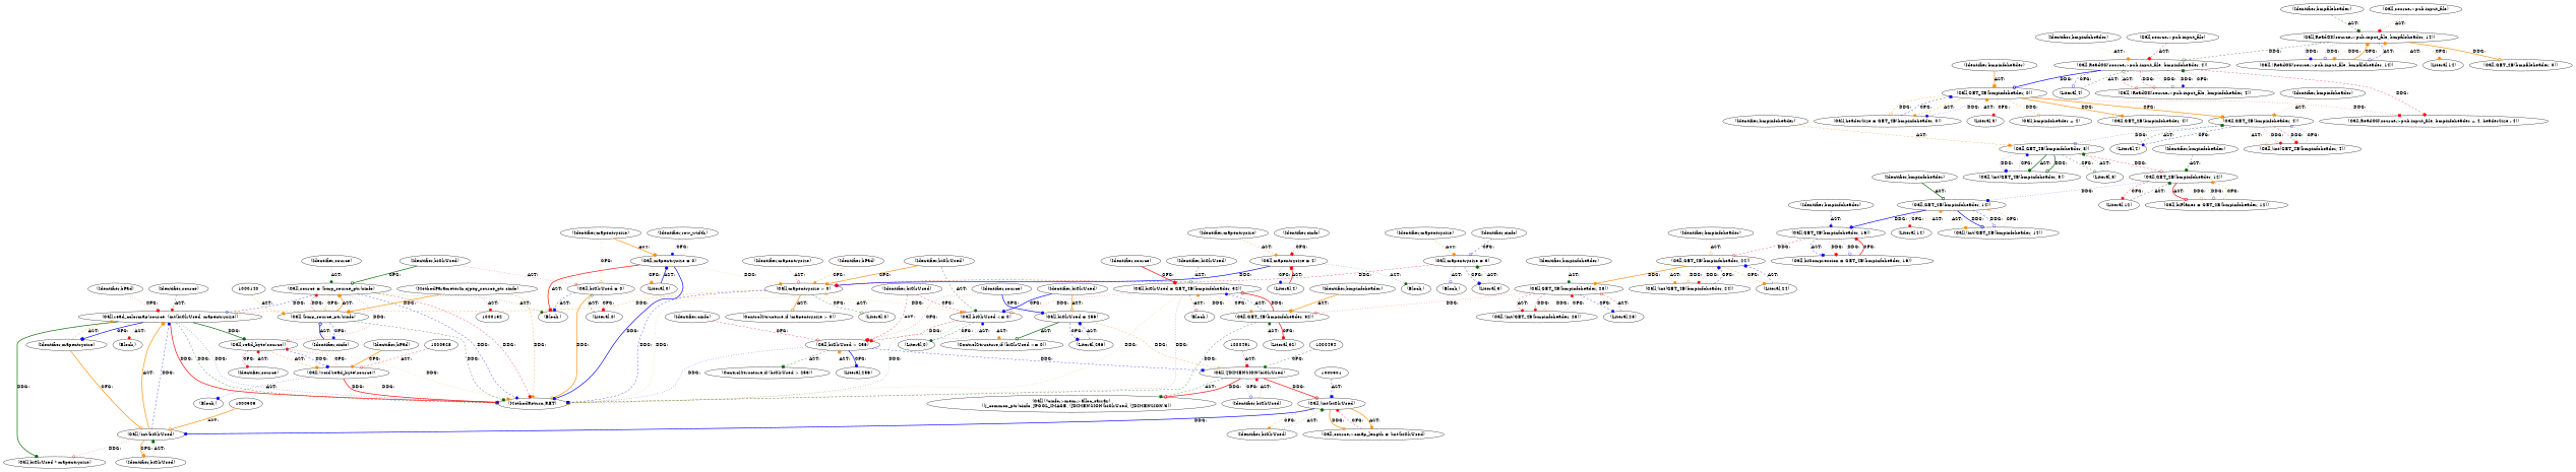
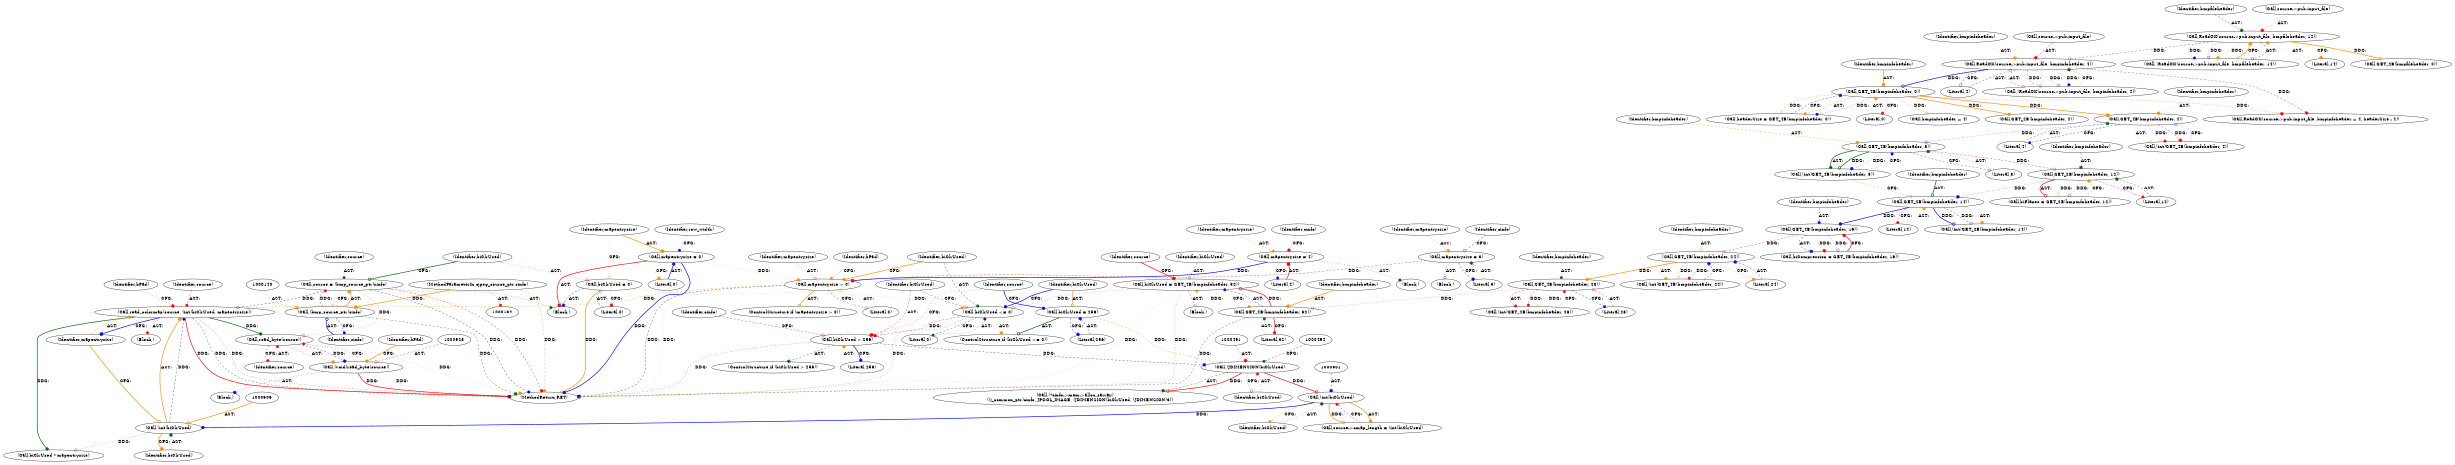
  digraph {
    edge [arrowhead=box color=darkorange style=dashed]
    n1 [label="(Call,read_byte(source))"]
    n2 [label="(Call,(void)read_byte(source))"]
    n3 [label="(Identifier,source)"]
    n4 [label="(MethodReturn,RET)"]
    n5 [label="(Block,)"]
    n6 [label="(Call,read_colormap(source, (int)biClrUsed, mapentrysize))"]
    n7 [label="(Call,biClrUsed * mapentrysize)"]
    n8 [label="(Block,)"]
    n9 [label="(Identifier,mapentrysize)"]
    n10 [label="(Call,(int)biClrUsed)"]
    n11 [label="(Call,source = (bmp_source_ptr)sinfo)"]
    n12 [label="(Call,(bmp_source_ptr)sinfo)"]
    n13 [label="(Block,)"]
    n14 [label="(Identifier,sinfo)"]
    n15 [label="(MethodParameterIn,cjpeg_source_ptr sinfo)"]
    1000132
    n17 [label="(Identifier,biClrUsed)"]
    n18 [label="(Call,(int)biClrUsed)"]
    n19 [label="(Identifier,biClrUsed)"]
    n20 [label="(Call,source->cmap_length = (int)biClrUsed)"]
    n21 [label="(Call,(JDIMENSION)biClrUsed)"]
    n22 [label="(Call,(*cinfo->mem->alloc_sarray)\n       ((j_common_ptr)cinfo, JPOOL_IMAGE, (JDIMENSION)biClrUsed, (JDIMENSION)3))"]
    n23 [label="(Identifier,biClrUsed)"]
    n24 [label="(Call,biClrUsed > 256)"]
    n25 [label="(Literal,256)"]
    n26 [label="(ControlStructure,if (biClrUsed > 256))"]
    n27 [label="(Call,biClrUsed <= 0)"]
    n28 [label="(Literal,0)"]
    n29 [label="(ControlStructure,if (biClrUsed <= 0))"]
    n30 [label="(Call,biClrUsed = GET_4B(bmpinfoheader, 32))"]
    n31 [label="(Call,GET_4B(bmpinfoheader, 32))"]
    n32 [label="(Block,)"]
    n33 [label="(Literal,32)"]
    n34 [label="(Call,GET_4B(bmpinfoheader, 28))"]
    n35 [label="(Call,(int)GET_4B(bmpinfoheader, 28))"]
    n36 [label="(Literal,28)"]
    n37 [label="(Call,GET_4B(bmpinfoheader, 24))"]
    n38 [label="(Call,(int)GET_4B(bmpinfoheader, 24))"]
    n39 [label="(Literal,24)"]
    n40 [label="(Call,GET_4B(bmpinfoheader, 16))"]
    n41 [label="(Call,biCompression = GET_4B(bmpinfoheader, 16))"]
    n42 [label="(Call,GET_2B(bmpinfoheader, 14))"]
    n43 [label="(Literal,14)"]
    n44 [label="(Call,(int)GET_2B(bmpinfoheader, 14))"]
    n45 [label="(Call,GET_2B(bmpinfoheader, 12))"]
    n46 [label="(Literal,12)"]
    n47 [label="(Call,biPlanes = GET_2B(bmpinfoheader, 12))"]
    n48 [label="(Call,GET_4B(bmpinfoheader, 8))"]
    n49 [label="(Call,(int)GET_4B(bmpinfoheader, 8))"]
    n50 [label="(Literal,8)"]
    n51 [label="(Call,GET_4B(bmpinfoheader, 4))"]
    n52 [label="(Literal,4)"]
    n53 [label="(Call,(int)GET_4B(bmpinfoheader, 4))"]
    n54 [label="(Call,GET_4B(bmpinfoheader, 0))"]
    n55 [label="(Call,headerSize = GET_4B(bmpinfoheader, 0))"]
    n56 [label="(Call,GET_2B(bmpinfoheader, 4))"]
    n57 [label="(Literal,0)"]
    n58 [label="(Call,ReadOK(source->pub.input_file, bmpinfoheader + 4, headerSize - 4))"]
    n59 [label="(Call,bmpinfoheader + 4)"]
    n60 [label="(Call,ReadOK(source->pub.input_file, bmpinfoheader, 4))"]
    n61 [label="(Literal,4)"]
    n62 [label="(Call,!ReadOK(source->pub.input_file, bmpinfoheader, 4))"]
    n63 [label="(Call,ReadOK(source->pub.input_file, bmpfileheader, 14))"]
    n64 [label="(Call,GET_2B(bmpfileheader, 0))"]
    n65 [label="(Literal,14)"]
    n66 [label="(Call,!ReadOK(source->pub.input_file, bmpfileheader, 14))"]
    n67 [label="(Call,biClrUsed = 0)"]
    n68 [label="(Literal,0)"]
    n69 [label="(Call,biClrUsed = 256)"]
    n70 [label="(Literal,256)"]
    n71 [label="(Call,mapentrysize > 0)"]
    n72 [label="(Literal,0)"]
    n73 [label="(ControlStructure,if (mapentrysize > 0))"]
    n74 [label="(Call,mapentrysize = 4)"]
    n75 [label="(Literal,4)"]
    n76 [label="(Block,)"]
    n77 [label="(Call,mapentrysize = 0)"]
    n78 [label="(Literal,0)"]
    n79 [label="(Call,mapentrysize = 3)"]
    n80 [label="(Block,)"]
    n81 [label="(Literal,3)"]
    n82 [label="(Identifier,bmpinfoheader)"]
    n83 [label="(Identifier,bmpinfoheader)"]
    n84 [label="(Identifier,mapentrysize)"]
    n85 [label="(Identifier,biClrUsed)"]
    n86 [label="(Identifier,bmpinfoheader)"]
    n87 [label="(Identifier,mapentrysize)"]
    n88 [label="(Identifier,bmpinfoheader)"]
    n89 [label="(Identifier,cinfo)"]
    n90 [label="(Identifier,mapentrysize)"]
    n91 [label="(Identifier,source)"]
    n92 [label="(Identifier,source)"]
    n93 [label="(Identifier,bmpinfoheader)"]
    n94 [label="(Identifier,bmpfileheader)"]
    n95 [label="(Identifier,source)"]
    n96 [label="(Identifier,bmpinfoheader)"]
    n97 [label="(Identifier,cinfo)"]
    n98 [label="(Identifier,mapentrysize)"]
    n99 [label="(Identifier,bmpinfoheader)"]
    n100 [label="(Identifier,bPad)"]
    n101 [label="(Identifier,bmpinfoheader)"]
    n102 [label="(Identifier,bPad)"]
    n103 [label="(Call,source->pub.input_file)"]
    n104 [label="(Identifier,cinfo)"]
    n105 [label="(Identifier,biClrUsed)"]
    n106 [label="(Identifier,biClrUsed)"]
    n107 [label="(Identifier,biClrUsed)"]
    n108 [label="(Identifier,source)"]
    n109 [label="(Identifier,row_width)"]
    n110 [label="(Identifier,bmpinfoheader)"]
    n111 [label="(Identifier,bmpinfoheader)"]
    n112 [label="(Call,source->pub.input_file)"]
    n113 [label="(Identifier,bPad)"]
    n114 [label="(Identifier,biClrUsed)"]
    1000140
    1000506
    1000501
    1000491
    1000494
    1000528
    n1 -> n2 [label="AST: "]
    n1 -> n2 [color=blue label="DDG: "]
    n1 -> n3 [arrowhead=dot color=red label="CFG: "]
    n1 -> n4 [label="DDG: " style=dotted]
    n2 -> n1 [arrowhead=dot color=red label="CFG: " style=dotted]
    n2 -> n4 [arrowhead=dot label="DDG: " style=dotted]
    n2 -> n4 [arrowhead=odot color=red label="DDG: " style=bold]
    n2 -> n5 [color=blue label="AST: " style=dotted]
    n3 -> n1 [arrowhead=dot color=red label="AST: " style=dotted]
    n6 -> n1 [arrowhead=dot color=darkgreen label="DDG: " style=bold]
    n6 -> n4 [color=darkgreen label="DDG: "]
    n6 -> n4 [arrowhead=dot color=blue label="DDG: " style=dotted]
    n6 -> n4 [arrowhead=odot color=red label="DDG: " style=bold]
    n6 -> n7 [arrowhead=dot color=darkgreen label="DDG: " style=bold]
    n6 -> n8 [arrowhead=dot color=red label="AST: " style=dotted]
    n6 -> n9 [color=blue label="CFG: " style=bold]
    n9 -> n6 [arrowhead=dot label="AST: "]
    n9 -> n10 [arrowhead=odot label="CFG: " style=bold]
    n10 -> n6 [label="AST: " style=bold]
    n10 -> n6 [arrowhead=dot color=blue label="DDG: "]
    n10 -> n7 [arrowhead=odot color=red label="DDG: " style=dotted]
    n10 -> n17 [label="CFG: " style=bold]
    n11 -> n1 [arrowhead=odot color=red label="DDG: " style=dotted]
    n11 -> n4 [arrowhead=dot color=blue label="DDG: "]
    n11 -> n4 [color=red label="DDG: "]
    n11 -> n6 [arrowhead=odot color=blue label="DDG: "]
    n11 -> n12 [arrowhead=odot label="CFG: "]
    n11 -> n13 [arrowhead=dot color=darkgreen label="AST: " style=dotted]
    n12 -> n4 [color=darkgreen label="DDG: "]
    n12 -> n11 [label="AST: " style=bold]
    n12 -> n11 [arrowhead=dot color=red label="DDG: "]
    n12 -> n14 [arrowhead=dot color=blue label="CFG: "]
    n14 -> n12 [arrowhead=odot color=blue label="AST: " style=bold]
    n15 -> n4 [arrowhead=dot label="DDG: "]
    n15 -> n12 [label="DDG: " style=bold]
    n15 -> 1000132 [arrowhead=dot color=red label="AST: " style=dotted]
    n17 -> n10 [color=darkgreen label="AST: " style=dotted]
    n18 -> n10 [arrowhead=dot color=blue label="DDG: " style=bold]
    n18 -> n19 [arrowhead=dot label="CFG: "]
    n18 -> n20 [arrowhead=dot label="AST: " style=bold]
    n18 -> n20 [arrowhead=odot label="DDG: " style=bold]
    n19 -> n18 [color=darkgreen label="AST: " style=dotted]
    n20 -> n18 [arrowhead=dot color=red label="CFG: "]
    n21 -> n18 [arrowhead=odot color=red label="DDG: " style=bold]
    n21 -> n22 [color=darkgreen label="AST: "]
    n21 -> n22 [arrowhead=odot color=red label="DDG: " style=bold]
    n21 -> n23 [arrowhead=odot color=blue label="CFG: " style=dotted]
    n23 -> n21 [arrowhead=dot color=red label="AST: " style=dotted]
    n24 -> n4 [color=blue label="DDG: " style=dotted]
    n24 -> n21 [color=blue label="DDG: "]
    n24 -> n25 [arrowhead=dot color=blue label="CFG: " style=bold]
    n24 -> n26 [color=darkgreen label="AST: "]
    n25 -> n24 [label="AST: " style=dotted]
    n27 -> n4 [arrowhead=odot color=darkgreen label="DDG: " style=dotted]
    n27 -> n24 [color=red label="DDG: "]
    n27 -> n28 [arrowhead=dot color=darkgreen label="CFG: "]
    n27 -> n29 [label="AST: " style=dotted]
    n28 -> n27 [arrowhead=dot color=blue label="AST: " style=dotted]
    n30 -> n4 [arrowhead=odot color=red label="DDG: " style=dotted]
    n30 -> n4 [arrowhead=odot label="DDG: " style=dotted]
    n30 -> n27 [arrowhead=odot color=red label="DDG: " style=dotted]
    n30 -> n31 [arrowhead=dot label="CFG: " style=dotted]
    n30 -> n32 [arrowhead=odot color=red label="AST: "]
    n31 -> n4 [color=darkgreen label="DDG: "]
    n31 -> n30 [arrowhead=dot color=blue label="AST: "]
    n31 -> n30 [arrowhead=odot color=red label="DDG: " style=bold]
    n31 -> n30 [arrowhead=dot label="DDG: " style=dotted]
    n31 -> n33 [arrowhead=dot color=red label="CFG: " style=bold]
    n33 -> n31 [arrowhead=dot color=darkgreen label="AST: " style=dotted]
    n34 -> n31 [arrowhead=odot color=red label="DDG: " style=dotted]
    n34 -> n35 [arrowhead=dot color=red label="AST: "]
    n34 -> n35 [arrowhead=dot color=red label="DDG: "]
    n34 -> n35 [arrowhead=odot label="DDG: " style=dotted]
    n34 -> n36 [arrowhead=dot color=blue label="CFG: "]
    n35 -> n34 [arrowhead=dot color=red label="CFG: " style=dotted]
    n36 -> n34 [arrowhead=odot color=red label="AST: "]
    n37 -> n34 [arrowhead=dot label="DDG: " style=bold]
    n37 -> n38 [arrowhead=dot label="AST: "]
    n37 -> n38 [arrowhead=odot label="DDG: "]
    n37 -> n38 [arrowhead=dot color=red label="DDG: " style=dotted]
    n37 -> n39 [label="CFG: "]
    n38 -> n37 [color=blue label="CFG: "]
    n39 -> n37 [color=blue label="AST: "]
    n40 -> n37 [arrowhead=odot color=red label="DDG: "]
    n40 -> n41 [color=blue label="AST: "]
    n40 -> n41 [color=red label="DDG: " style=dotted]
    n40 -> n41 [arrowhead=odot color=blue label="DDG: " style=dotted]
    n41 -> n40 [arrowhead=dot color=red label="CFG: " style=bold]
    n42 -> n40 [arrowhead=dot color=blue label="DDG: " style=bold]
    n42 -> n43 [arrowhead=dot color=red label="CFG: "]
    n42 -> n44 [label="AST: " style=dotted]
    n42 -> n44 [arrowhead=odot color=blue label="DDG: " style=bold]
    n42 -> n44 [arrowhead=odot color=blue label="DDG: "]
    n43 -> n42 [arrowhead=dot label="AST: " style=dotted]
-   n44 -> n42 [arrowhead=odot label="CFG: "]
+   n49 -> n42 [arrowhead=odot label="CFG: "]
    n45 -> n42 [color=blue label="DDG: " style=dotted]
    n45 -> n46 [arrowhead=dot color=red label="CFG: "]
    n45 -> n47 [arrowhead=odot color=red label="AST: " style=bold]
    n45 -> n47 [arrowhead=odot label="DDG: " style=dotted]
    n45 -> n47 [arrowhead=odot color=darkgreen label="DDG: " style=dotted]
    n46 -> n45 [color=darkgreen label="AST: "]
    n47 -> n45 [label="CFG: "]
    n48 -> n45 [arrowhead=odot color=red label="DDG: "]
    n48 -> n49 [arrowhead=dot color=darkgreen label="AST: " style=bold]
    n48 -> n49 [arrowhead=odot color=darkgreen label="DDG: " style=bold]
    n48 -> n49 [color=blue label="DDG: " style=dotted]
    n48 -> n50 [arrowhead=odot color=darkgreen label="CFG: "]
    n49 -> n48 [arrowhead=dot color=blue label="CFG: " style=dotted]
    n50 -> n48 [color=darkgreen label="AST: " style=dotted]
    n51 -> n48 [arrowhead=odot color=blue label="DDG: " style=dotted]
    n51 -> n52 [arrowhead=dot color=blue label="CFG: "]
    n51 -> n53 [arrowhead=odot label="AST: " style=dotted]
    n51 -> n53 [arrowhead=dot color=red label="DDG: " style=dotted]
    n51 -> n53 [color=red label="DDG: "]
    n52 -> n51 [color=darkgreen label="AST: "]
    n53 -> n51 [arrowhead=odot color=blue label="CFG: " style=dotted]
-   n54 -> n51 [label="CFG: " style=bold]
+   n54 -> n51 [label="DDG: " style=bold]
    n54 -> n55 [arrowhead=dot label="AST: "]
    n54 -> n55 [arrowhead=dot color=blue label="DDG: " style=dotted]
    n54 -> n55 [arrowhead=odot label="DDG: "]
    n54 -> n56 [arrowhead=dot label="DDG: " style=bold]
    n54 -> n57 [arrowhead=dot color=red label="CFG: " style=dotted]
    n54 -> n58 [color=red label="DDG: " style=dotted]
    n54 -> n59 [arrowhead=odot label="DDG: "]
    n55 -> n54 [color=blue label="CFG: "]
    n57 -> n54 [label="AST: " style=dotted]
    n60 -> n54 [arrowhead=odot color=blue label="DDG: " style=bold]
    n60 -> n58 [color=red label="DDG: "]
    n60 -> n61 [arrowhead=odot color=blue label="CFG: "]
    n60 -> n62 [arrowhead=odot color=red label="AST: "]
    n60 -> n62 [arrowhead=odot color=red label="DDG: "]
    n60 -> n62 [arrowhead=odot color=darkgreen label="DDG: " style=dotted]
    n60 -> n62 [arrowhead=dot color=blue label="DDG: " style=dotted]
    n61 -> n60 [arrowhead=odot color=darkgreen label="AST: "]
    n62 -> n60 [color=darkgreen label="CFG: " style=dotted]
    n63 -> n60 [arrowhead=odot color=darkgreen label="DDG: "]
    n63 -> n64 [arrowhead=odot label="DDG: " style=bold]
    n63 -> n65 [label="CFG: " style=dotted]
    n63 -> n66 [arrowhead=odot color=blue label="AST: "]
    n63 -> n66 [arrowhead=dot color=blue label="DDG: " style=dotted]
    n63 -> n66 [arrowhead=odot color=blue label="DDG: " style=dotted]
    n63 -> n66 [label="DDG: " style=dotted]
    n65 -> n63 [label="AST: " style=dotted]
    n66 -> n63 [label="CFG: " style=bold]
    n67 -> n4 [arrowhead=odot label="DDG: " style=bold]
    n67 -> n13 [color=blue label="AST: "]
    n67 -> n27 [arrowhead=dot label="DDG: " style=dotted]
    n67 -> n68 [color=red label="CFG: " style=dotted]
    n68 -> n67 [arrowhead=odot color=darkgreen label="AST: "]
    n69 -> n21 [arrowhead=odot label="DDG: "]
    n69 -> n29 [arrowhead=odot color=darkgreen label="AST: " style=bold]
    n69 -> n70 [color=blue label="CFG: "]
    n70 -> n69 [color=blue label="AST: "]
    n71 -> n4 [label="DDG: " style=dotted]
    n71 -> n4 [color=blue label="DDG: "]
    n71 -> n6 [arrowhead=odot label="DDG: "]
    n71 -> n72 [arrowhead=odot color=darkgreen label="CFG: "]
    n71 -> n73 [arrowhead=odot label="AST: " style=bold]
    n72 -> n71 [arrowhead=odot label="AST: " style=dotted]
    n74 -> n71 [arrowhead=odot color=blue label="DDG: " style=bold]
    n74 -> n75 [arrowhead=dot color=blue label="CFG: " style=dotted]
    n74 -> n76 [arrowhead=dot color=darkgreen label="AST: " style=dotted]
    n75 -> n74 [color=red label="AST: " style=bold]
    n77 -> n4 [arrowhead=dot color=blue label="DDG: " style=bold]
    n77 -> n13 [color=red label="AST: " style=bold]
    n77 -> n71 [label="DDG: " style=dotted]
    n77 -> n78 [label="CFG: " style=dotted]
    n78 -> n77 [arrowhead=dot color=blue label="AST: " style=bold]
    n79 -> n71 [color=red label="DDG: "]
    n79 -> n80 [arrowhead=odot color=blue label="AST: " style=dotted]
    n79 -> n81 [color=blue label="CFG: "]
    n81 -> n79 [color=darkgreen label="AST: " style=dotted]
    n82 -> n37 [arrowhead=odot label="AST: "]
    n83 -> n31 [label="AST: " style=bold]
    n84 -> n67 [arrowhead=odot label="CFG: " style=dotted]
    n84 -> n77 [label="AST: " style=bold]
    n85 -> n11 [arrowhead=odot color=darkgreen label="CFG: " style=bold]
    n85 -> n67 [arrowhead=odot color=red label="AST: " style=dotted]
    n86 -> n48 [label="AST: "]
    n87 -> n74 [arrowhead=dot label="AST: "]
    n88 -> n51 [label="AST: " style=dotted]
    n89 -> n24 [arrowhead=odot color=red label="CFG: "]
    n90 -> n79 [label="AST: "]
    n91 -> n6 [arrowhead=dot color=red label="AST: "]
    n92 -> n30 [color=red label="CFG: " style=bold]
    n93 -> n45 [color=darkgreen label="AST: "]
    n94 -> n63 [color=darkgreen label="AST: "]
    n95 -> n24 [color=red label="CFG: " style=dotted]
    n95 -> n69 [arrowhead=dot color=blue label="CFG: " style=bold]
    n96 -> n60 [label="AST: " style=dotted]
    n97 -> n79 [arrowhead=odot color=blue label="CFG: "]
    n98 -> n71 [arrowhead=odot color=red label="AST: " style=dotted]
    n99 -> n42 [arrowhead=odot color=darkgreen label="AST: " style=bold]
    n100 -> n71 [arrowhead=dot label="CFG: "]
    n101 -> n54 [label="AST: " style=bold]
    n102 -> n6 [color=red label="CFG: " style=dotted]
    n103 -> n60 [color=red label="AST: "]
    n104 -> n74 [color=red label="CFG: " style=dotted]
    n105 -> n27 [arrowhead=dot color=darkgreen label="AST: "]
    n105 -> n71 [arrowhead=dot label="CFG: " style=bold]
    n106 -> n27 [arrowhead=dot color=blue label="CFG: " style=bold]
    n106 -> n69 [arrowhead=odot label="AST: " style=bold]
    n107 -> n24 [color=red label="AST: "]
    n107 -> n27 [arrowhead=odot color=red label="CFG: "]
    n108 -> n11 [arrowhead=dot color=darkgreen label="AST: " style=dotted]
    n109 -> n77 [arrowhead=dot color=blue label="CFG: " style=dotted]
    n110 -> n34 [arrowhead=dot color=darkgreen label="AST: " style=dotted]
    n111 -> n40 [arrowhead=dot color=blue label="AST: "]
    n112 -> n63 [color=red label="AST: " style=dotted]
    n113 -> n2 [arrowhead=dot label="CFG: " style=bold]
    n114 -> n30 [arrowhead=odot color=darkgreen label="AST: "]
    1000140 -> n12 [label="AST: "]
    1000506 -> n10 [arrowhead=odot label="AST: " style=bold]
    1000501 -> n18 [color=blue label="AST: "]
    1000491 -> n21 [color=red label="AST: "]
    1000494 -> n21 [arrowhead=dot color=darkgreen label="CFG: "]
    1000528 -> n2 [arrowhead=odot color=red label="AST: "]
  }
